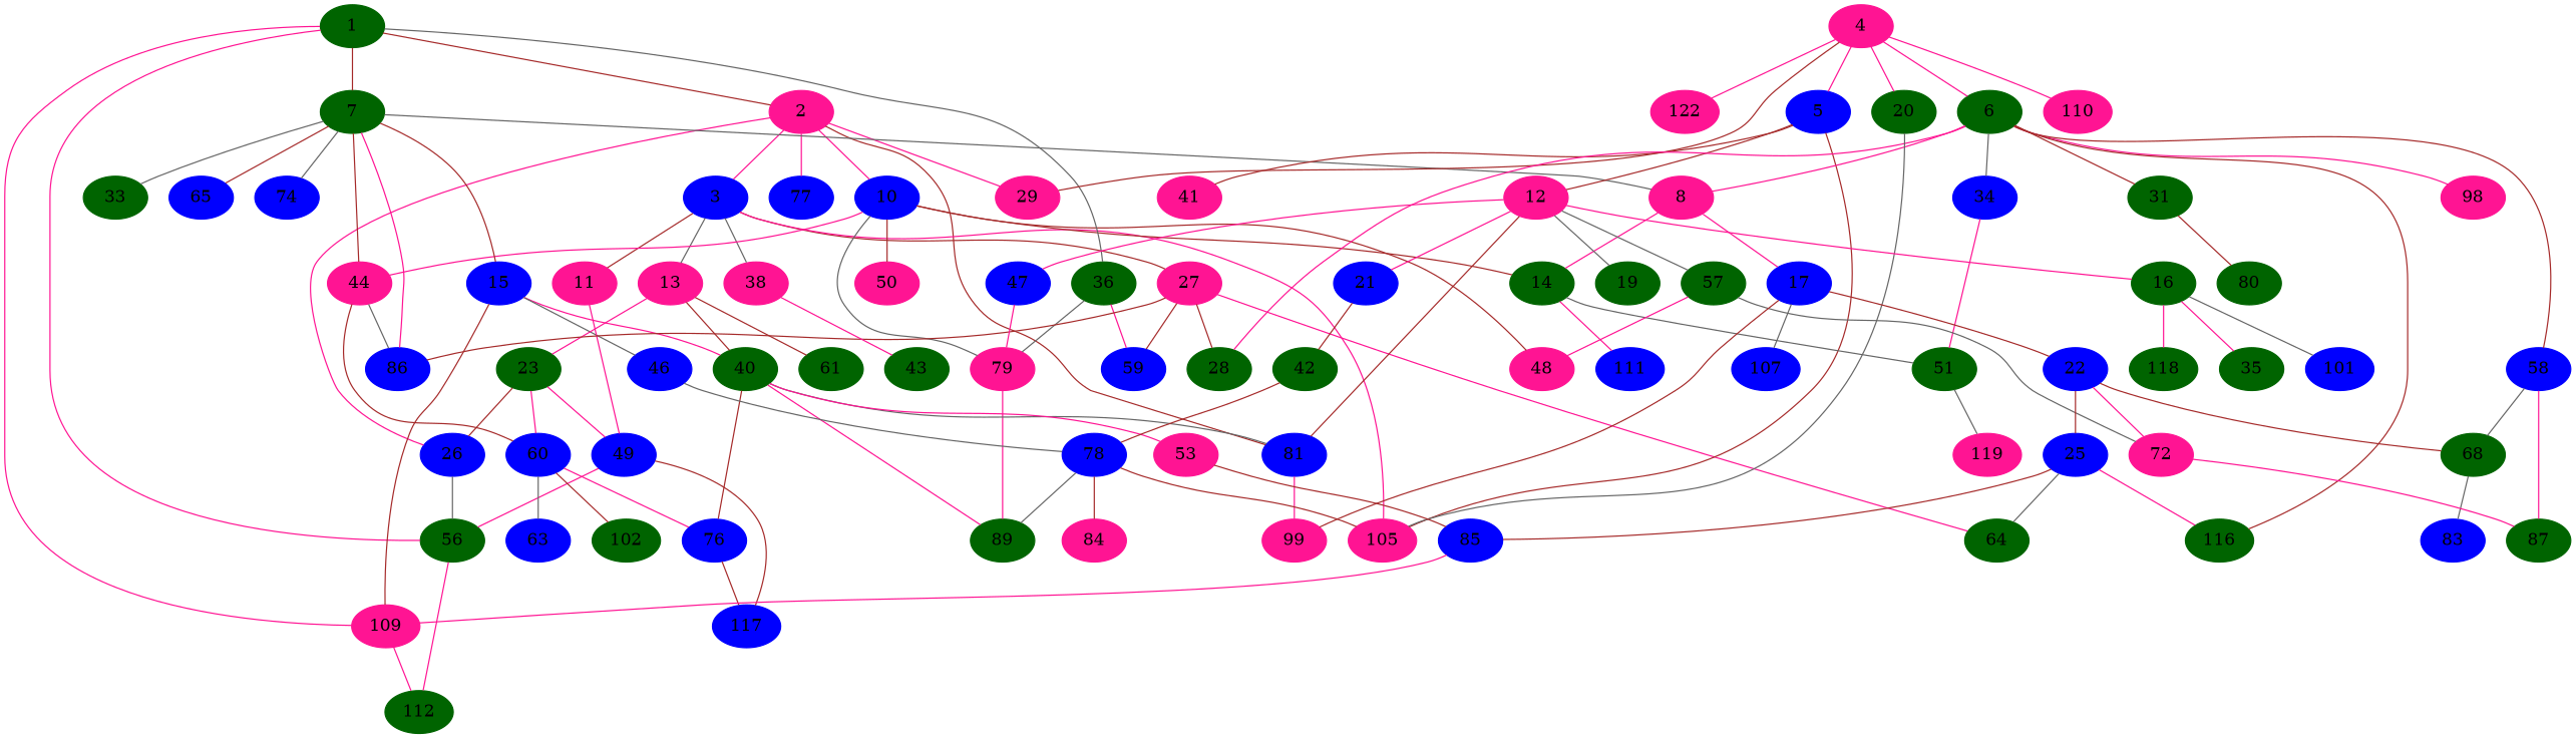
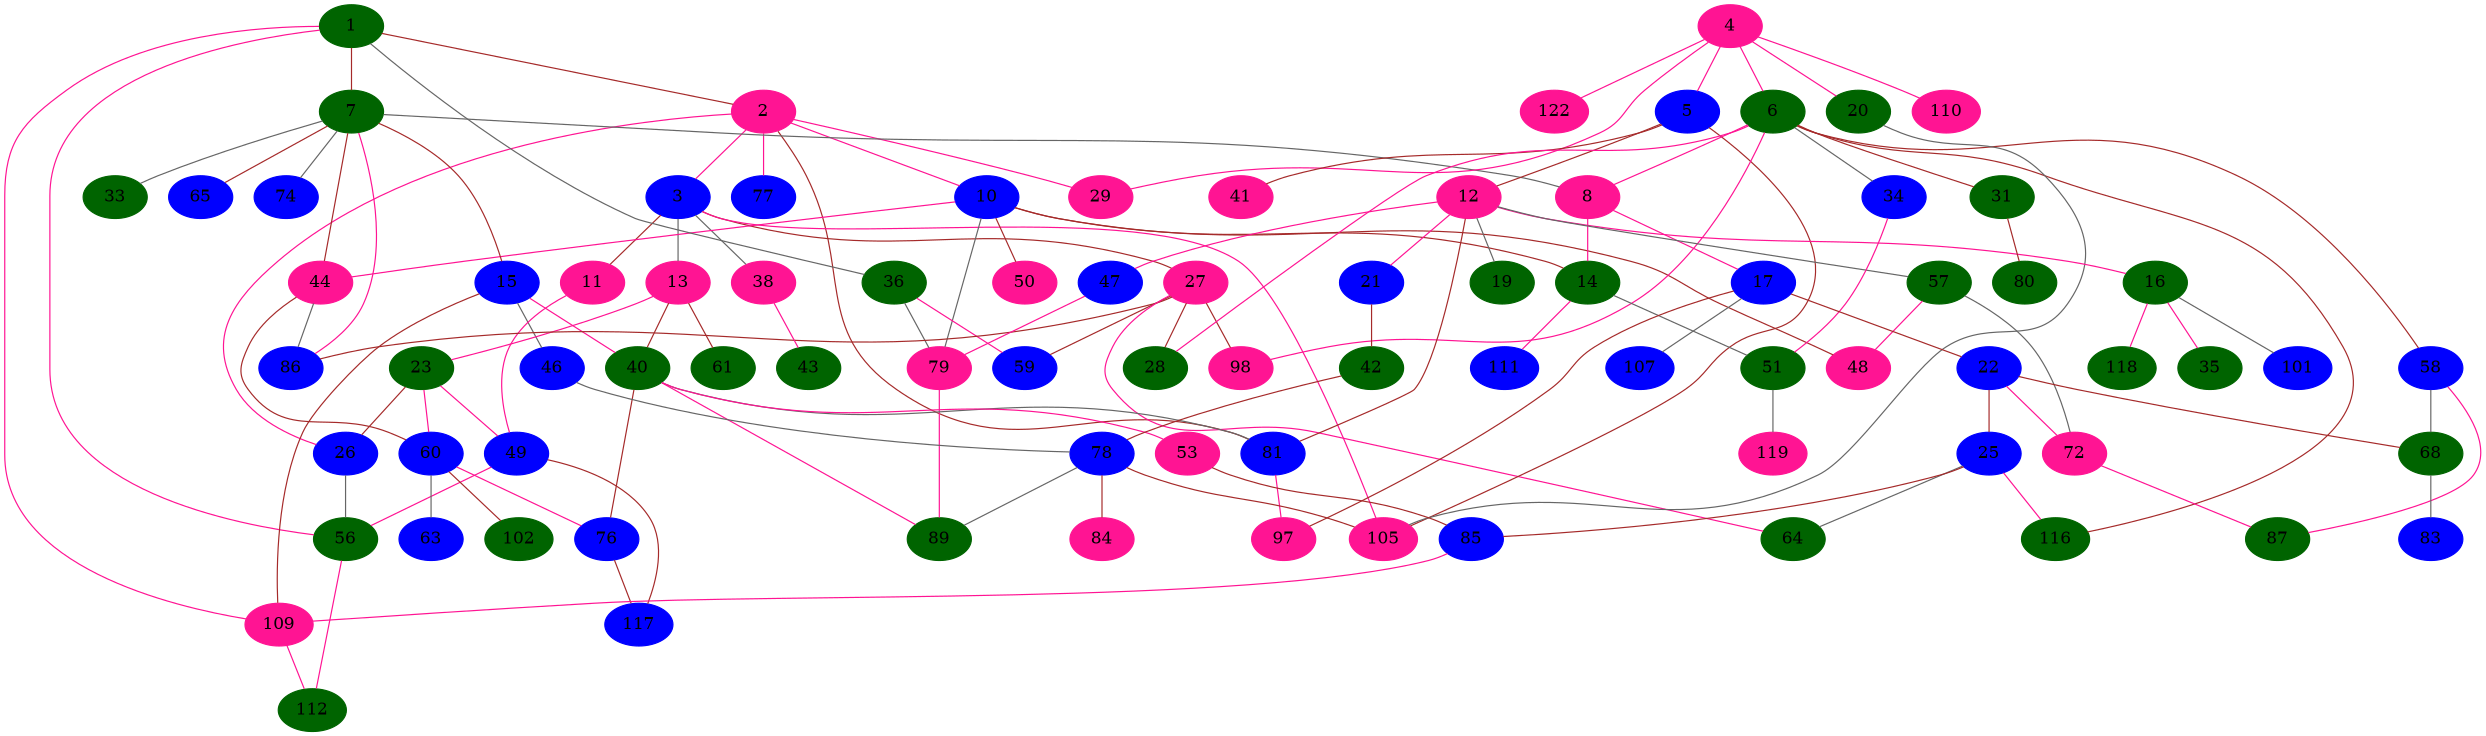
  graph {
    node [color=blue style=filled]
    edge [color=deeppink]
    2 [color=deeppink super="+52"]
    3 [super="+9"]
    10 [super="+32"]
    26 [super="+48"]
    77
    81 [super="+93"]
    29 [color=deeppink]
    1 [color=darkgreen]
    7 [color=darkgreen super="+30"]
    36 [color=darkgreen super="+55"]
    56 [color=darkgreen super="+70"]
    109 [color=deeppink]
    8 [color=deeppink super="+100"]
    15 [super="+82"]
    33 [color=darkgreen]
    44 [color=deeppink super="+94"]
    65
    74
    86
    79 [color=deeppink super="+104"]
    59
    112 [color=darkgreen]
    11 [color=deeppink]
    13 [color=deeppink]
    27 [color=deeppink super="+90"]
    38 [color=deeppink]
    105 [color=deeppink super="+106"]
    4 [color=deeppink super="+67"]
    5
    6 [color=darkgreen super="+24"]
    20 [color=darkgreen super="+45"]
    110 [color=deeppink]
    122 [color=deeppink]
    14 [color=darkgreen super="+91"]
    50 [color=deeppink]
    n36 [color=deeppink label=48 super="+103"]
-   97 [color=deeppink label=99]
+   97 [color=deeppink]
    49 [super="+62"]
    23 [color=darkgreen super="+108"]
    40 [color=darkgreen super="+66"]
    61 [color=darkgreen]
    28 [color=darkgreen]
    98 [color=deeppink super="+113"]
    64 [color=darkgreen]
    43 [color=darkgreen]
    12 [color=deeppink super="+73"]
    41 [color=deeppink]
    31 [color=darkgreen super="+75"]
    34
    58
    116 [color=darkgreen]
    16 [color=darkgreen super="+37"]
    19 [color=darkgreen]
    21
    47
    57 [color=darkgreen]
    17 [super="+18"]
    80 [color=darkgreen]
    51 [color=darkgreen super="+96"]
    68 [color=darkgreen super="+92"]
    87 [color=darkgreen]
    46
    60 [super="+99"]
    111
    22
    107
    89 [color=darkgreen super="+120"]
    117 [super="+121"]
    35 [color=darkgreen super="+69"]
    101
    118 [color=darkgreen]
    42 [color=darkgreen super="+71"]
    72 [color=deeppink super="+115"]
    53 [color=deeppink super="+54"]
    76
    119 [color=deeppink]
    78 [super="+95"]
    25 [super="+39"]
    85 [super="+114"]
    83
    63
    102 [color=darkgreen]
    84 [color=deeppink]
    2 -- 3
    2 -- 10
    2 -- 26
    2 -- 77
    2 -- 81 [color=brown]
    2 -- 29
    3 -- 11 [color=brown]
    3 -- 13 [color=gray40]
    3 -- 27 [color=brown]
    3 -- 38 [color=gray40]
    3 -- 105
    10 -- 44
    10 -- 79 [color=gray40]
    10 -- 14 [color=brown]
    10 -- 50 [color=brown]
    10 -- n36 [color=brown]
    26 -- 56 [color=gray40]
    81 -- 97
    1 -- 2 [color=brown]
    1 -- 7 [color=brown]
    1 -- 36 [color=gray40]
    1 -- 56
    1 -- 109
    7 -- 8 [color=gray40]
    7 -- 15 [color=brown]
    7 -- 33 [color=gray40]
    7 -- 44 [color=brown]
    7 -- 65 [color=brown]
    7 -- 74 [color=gray40]
    7 -- 86
    36 -- 79 [color=gray40]
    36 -- 59
    56 -- 112
    109 -- 112
    8 -- 14
    8 -- 17
    15 -- 109 [color=brown]
    15 -- 40
    15 -- 46 [color=gray40]
    44 -- 86 [color=gray40]
    44 -- 60 [color=brown]
    79 -- 89
    11 -- 49
    13 -- 23
    13 -- 40 [color=brown]
    13 -- 61 [color=brown]
    27 -- 86 [color=brown]
    27 -- 59 [color=brown]
    27 -- 28 [color=brown]
+   27 -- 98 [color=brown]
    27 -- 64
    38 -- 43
-   4 -- 29 [color=brown]
+   4 -- 29
    4 -- 5
    4 -- 6
    4 -- 20
    4 -- 110
    4 -- 122
    5 -- 105 [color=brown]
    5 -- 12 [color=brown]
    5 -- 41 [color=brown]
    6 -- 8
    6 -- 28
    6 -- 98
    6 -- 31 [color=brown]
    6 -- 34 [color=gray40]
    6 -- 58 [color=brown]
    6 -- 116 [color=brown]
    20 -- 105 [color=gray40]
    14 -- 51 [color=gray40]
    14 -- 111
    49 -- 56 [weight=2]
    49 -- 117 [color=brown]
    23 -- 26 [color=brown]
    23 -- 49
    23 -- 60
    40 -- 81 [color=gray40]
    40 -- 89
    40 -- 53
    40 -- 76 [color=brown]
    12 -- 81 [color=brown weight=2]
    12 -- 16
    12 -- 19 [color=gray40]
    12 -- 21
    12 -- 47
    12 -- 57 [color=gray40]
    31 -- 80 [color=brown]
    34 -- 51
    58 -- 68 [color=gray40]
    58 -- 87
    16 -- 35
    16 -- 101 [color=gray40]
    16 -- 118
    21 -- 42 [color=brown]
    47 -- 79
    57 -- n36
    57 -- 72 [color=gray40]
    17 -- 97 [color=brown]
    17 -- 22 [color=brown]
    17 -- 107 [color=gray40]
    51 -- 119 [color=gray40]
    68 -- 83 [color=gray40]
    46 -- 78 [color=gray40]
    60 -- 76
    60 -- 63 [color=gray40]
    60 -- 102 [color=brown]
    22 -- 68 [color=brown]
    22 -- 72
    22 -- 25 [color=brown]
    42 -- 78 [color=brown]
    72 -- 87
    53 -- 85 [color=brown]
    76 -- 117 [color=brown]
    78 -- 105 [color=brown]
    78 -- 89 [color=gray40]
    78 -- 84 [color=brown]
    25 -- 64 [color=gray40]
    25 -- 116
    25 -- 85 [color=brown]
    85 -- 109
  }
